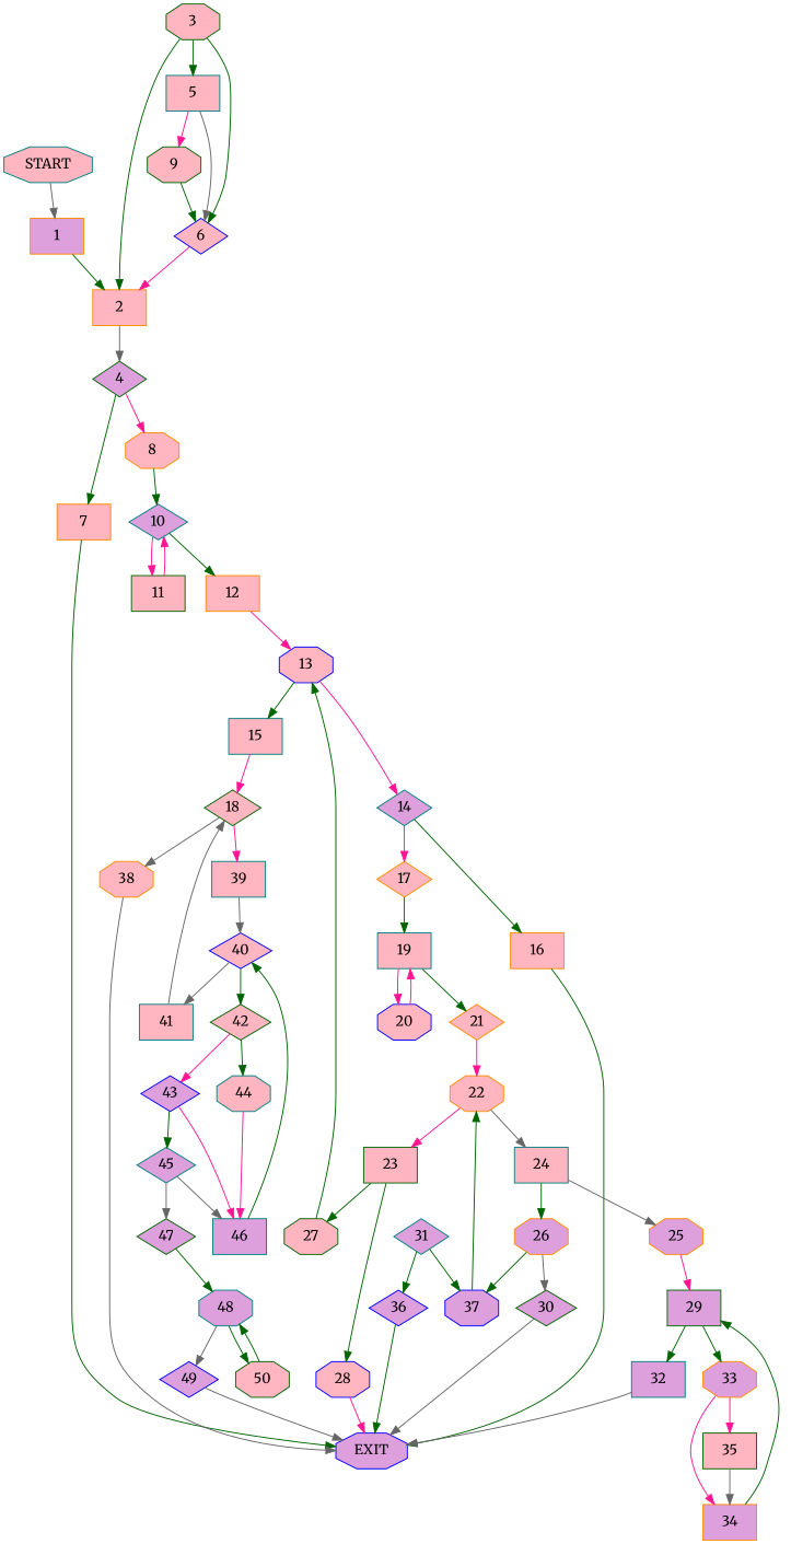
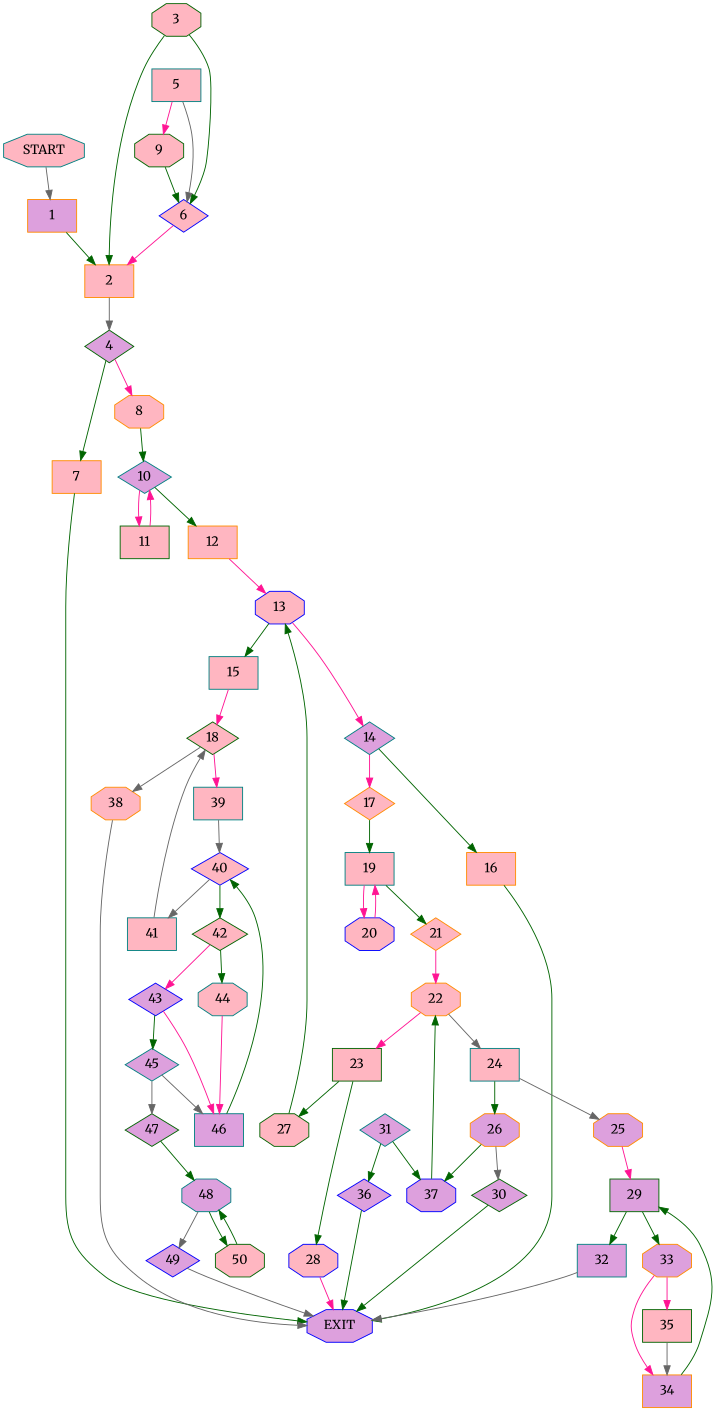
  digraph {
    fontname=Merriweather
    node [color=teal fillcolor=lightpink fontname=Merriweather shape=octagon style=filled]
    edge [color=darkgreen fontname=Merriweather]
    n1 [label=START]
    1 [color=darkorange fillcolor=plum shape=box]
    2 [color=darkorange shape=box]
    n4 [color=blue fillcolor=plum label=EXIT]
    4 [color=darkgreen fillcolor=plum shape=diamond]
    3 [color=darkgreen]
    5 [shape=box]
    6 [color=blue shape=diamond]
    7 [color=darkorange shape=box]
    8 [color=darkorange]
    9 [color=darkgreen]
    10 [fillcolor=plum shape=diamond]
    11 [color=darkgreen shape=box]
    12 [color=darkorange shape=box]
    13 [color=blue]
    14 [fillcolor=plum shape=diamond]
    15 [shape=box]
    16 [color=darkorange shape=box]
    17 [color=darkorange shape=diamond]
    18 [color=darkgreen shape=diamond]
    19 [shape=box]
    38 [color=darkorange]
    39 [shape=box]
    20 [color=blue]
    21 [color=darkorange shape=diamond]
    40 [color=blue shape=diamond]
    22 [color=darkorange]
    23 [color=darkgreen shape=box]
    24 [shape=box]
    27 [color=darkgreen]
    28 [color=blue]
    25 [color=darkorange fillcolor=plum]
    26 [color=darkorange fillcolor=plum]
    29 [color=darkgreen fillcolor=plum shape=box]
    30 [color=darkgreen fillcolor=plum shape=diamond]
    37 [color=blue fillcolor=plum]
    32 [fillcolor=plum shape=box]
    33 [color=darkorange fillcolor=plum]
    31 [fillcolor=plum shape=diamond]
    36 [color=blue fillcolor=plum shape=diamond]
    34 [color=darkorange fillcolor=plum shape=box]
    35 [color=darkgreen shape=box]
    41 [shape=box]
    42 [color=darkgreen shape=diamond]
    43 [color=blue fillcolor=plum shape=diamond]
    44
    45 [fillcolor=plum shape=diamond]
    46 [fillcolor=plum shape=box]
    47 [color=darkgreen fillcolor=plum shape=diamond]
    48 [fillcolor=plum]
    49 [color=blue fillcolor=plum shape=diamond]
    50 [color=darkgreen]
    n1 -> 1 [color=gray40]
    1 -> 2
    2 -> 4 [color=gray40]
    4 -> 7
    4 -> 8 [color=deeppink]
    3 -> 2
-   3 -> 5
    3 -> 6
    5 -> 6 [color=gray40]
    5 -> 9 [color=deeppink]
    6 -> 2 [color=deeppink]
    7 -> n4
    8 -> 10
    9 -> 6
    10 -> 11 [color=deeppink]
    10 -> 12
    11 -> 10 [color=deeppink]
    12 -> 13 [color=deeppink]
    13 -> 14 [color=deeppink]
    13 -> 15
    14 -> 16
    14 -> 17 [color=deeppink]
    15 -> 18 [color=deeppink]
    16 -> n4
    17 -> 19
    18 -> 38 [color=gray40]
    18 -> 39 [color=deeppink]
    19 -> 20 [color=deeppink]
    19 -> 21
    38 -> n4 [color=gray40]
    39 -> 40 [color=gray40]
    20 -> 19 [color=deeppink]
    21 -> 22 [color=deeppink]
    40 -> 41 [color=gray40]
    40 -> 42
    22 -> 23 [color=deeppink]
    22 -> 24 [color=gray40]
    23 -> 27
    23 -> 28
    24 -> 25 [color=gray40]
    24 -> 26
    27 -> 13
    28 -> n4 [color=deeppink]
    25 -> 29 [color=deeppink]
    26 -> 30 [color=gray40]
    26 -> 37
    29 -> 32
    29 -> 33
-   30 -> n4 [color=gray40]
+   30 -> n4
    37 -> 22
    32 -> n4 [color=gray40]
    33 -> 34 [color=deeppink]
    33 -> 35 [color=deeppink]
    31 -> 37
    31 -> 36
    36 -> n4
    34 -> 29
    35 -> 34 [color=gray40]
    41 -> 18 [color=gray40]
    42 -> 43 [color=deeppink]
    42 -> 44
    43 -> 45
    43 -> 46 [color=deeppink]
    44 -> 46 [color=deeppink]
    45 -> 46 [color=gray40]
    45 -> 47 [color=gray40]
    46 -> 40
    47 -> 48
    48 -> 49 [color=gray40]
    48 -> 50
    49 -> n4 [color=gray40]
    50 -> 48
  }
